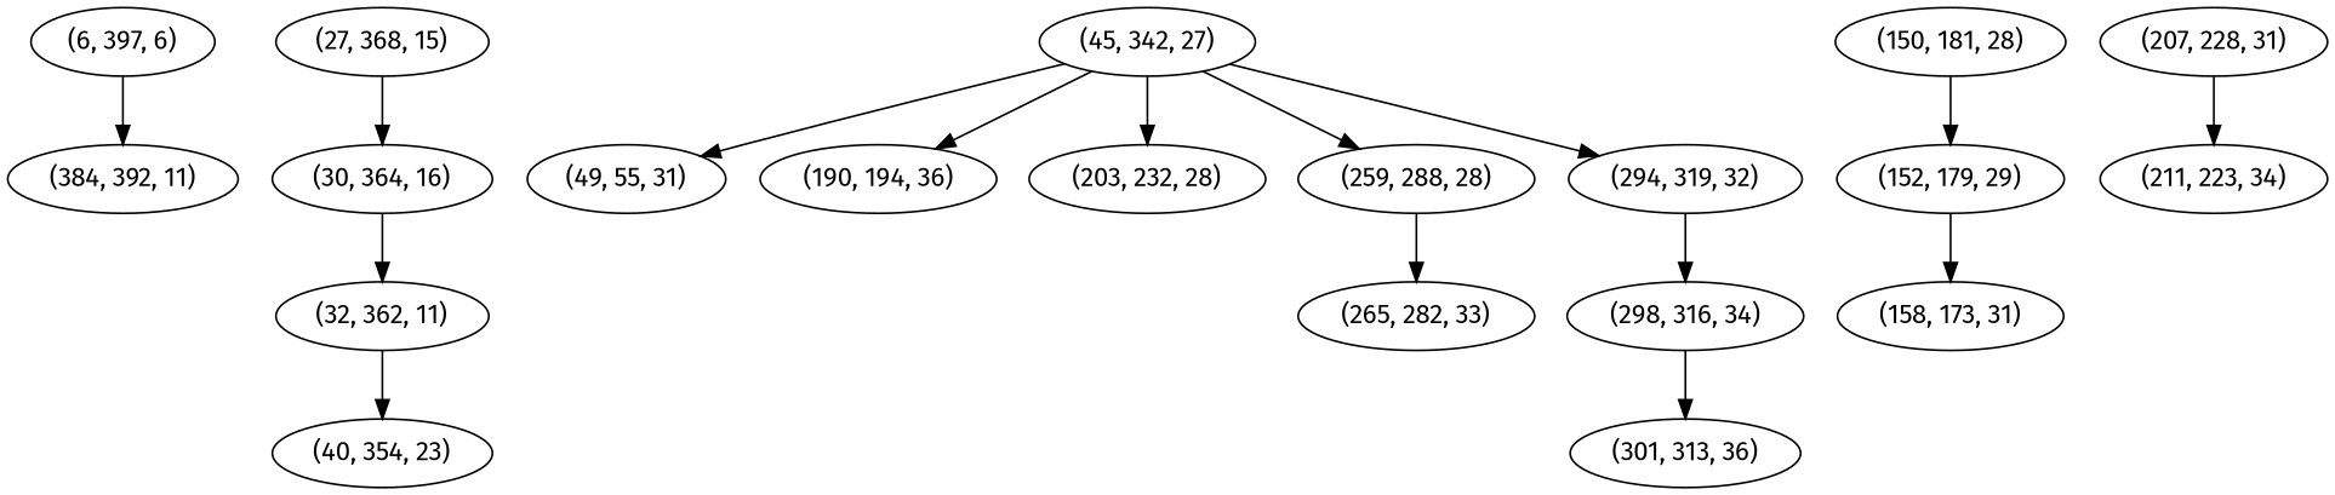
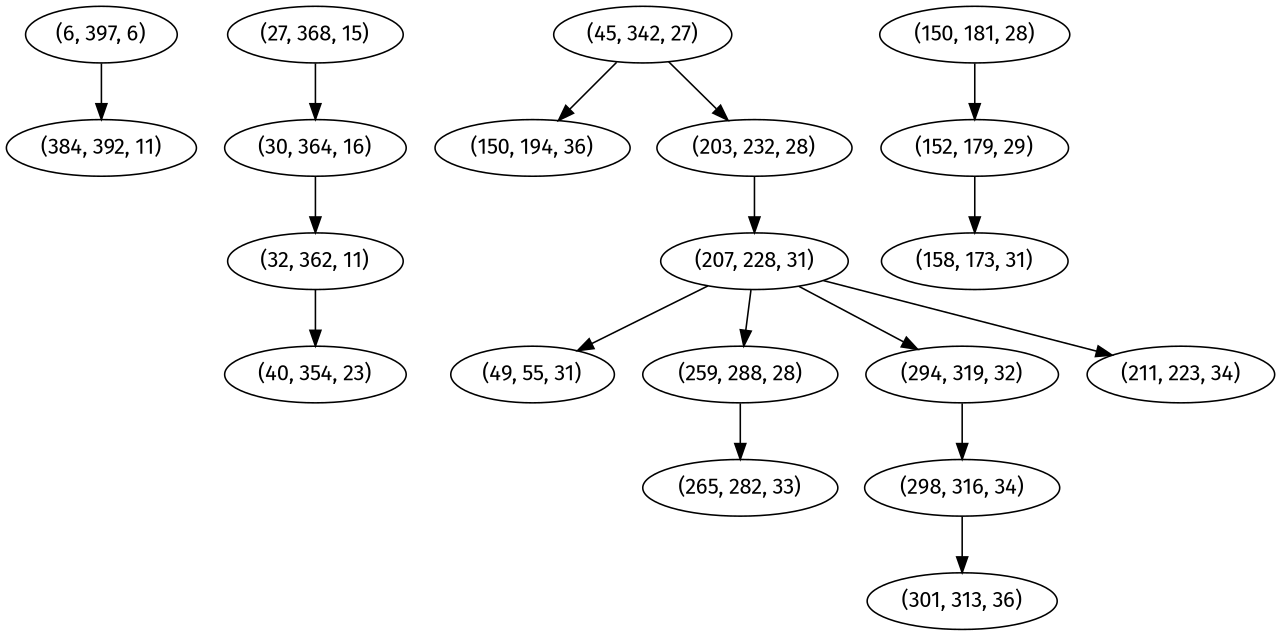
  digraph {
    fontname="Fira Sans"
    node [fontname="Fira Sans"]
    edge [fontname="Fira Sans"]
    "(6, 397, 6)"
    "(384, 392, 11)"
    "(27, 368, 15)"
    "(30, 364, 16)"
    n5 [label="(32, 362, 11)"]
    "(40, 354, 23)"
    "(45, 342, 27)"
    "(49, 55, 31)"
-   "(190, 194, 36)"
+   "(190, 194, 36)" [label="(150, 194, 36)"]
    "(203, 232, 28)"
    "(259, 288, 28)"
    "(294, 319, 32)"
    "(150, 181, 28)"
    "(152, 179, 29)"
    "(207, 228, 31)"
    "(265, 282, 33)"
    "(298, 316, 34)"
    "(158, 173, 31)"
    "(211, 223, 34)"
    "(301, 313, 36)"
    "(6, 397, 6)" -> "(384, 392, 11)"
    "(27, 368, 15)" -> "(30, 364, 16)"
    "(30, 364, 16)" -> n5
    n5 -> "(40, 354, 23)"
-   "(45, 342, 27)" -> "(49, 55, 31)"
+   "(207, 228, 31)" -> "(49, 55, 31)"
    "(45, 342, 27)" -> "(190, 194, 36)"
    "(45, 342, 27)" -> "(203, 232, 28)"
-   "(45, 342, 27)" -> "(259, 288, 28)"
-   "(45, 342, 27)" -> "(294, 319, 32)"
+   "(207, 228, 31)" -> "(259, 288, 28)"
+   "(207, 228, 31)" -> "(294, 319, 32)"
+   "(203, 232, 28)" -> "(207, 228, 31)"
    "(259, 288, 28)" -> "(265, 282, 33)"
    "(294, 319, 32)" -> "(298, 316, 34)"
    "(150, 181, 28)" -> "(152, 179, 29)"
    "(152, 179, 29)" -> "(158, 173, 31)"
    "(207, 228, 31)" -> "(211, 223, 34)"
    "(298, 316, 34)" -> "(301, 313, 36)"
  }
